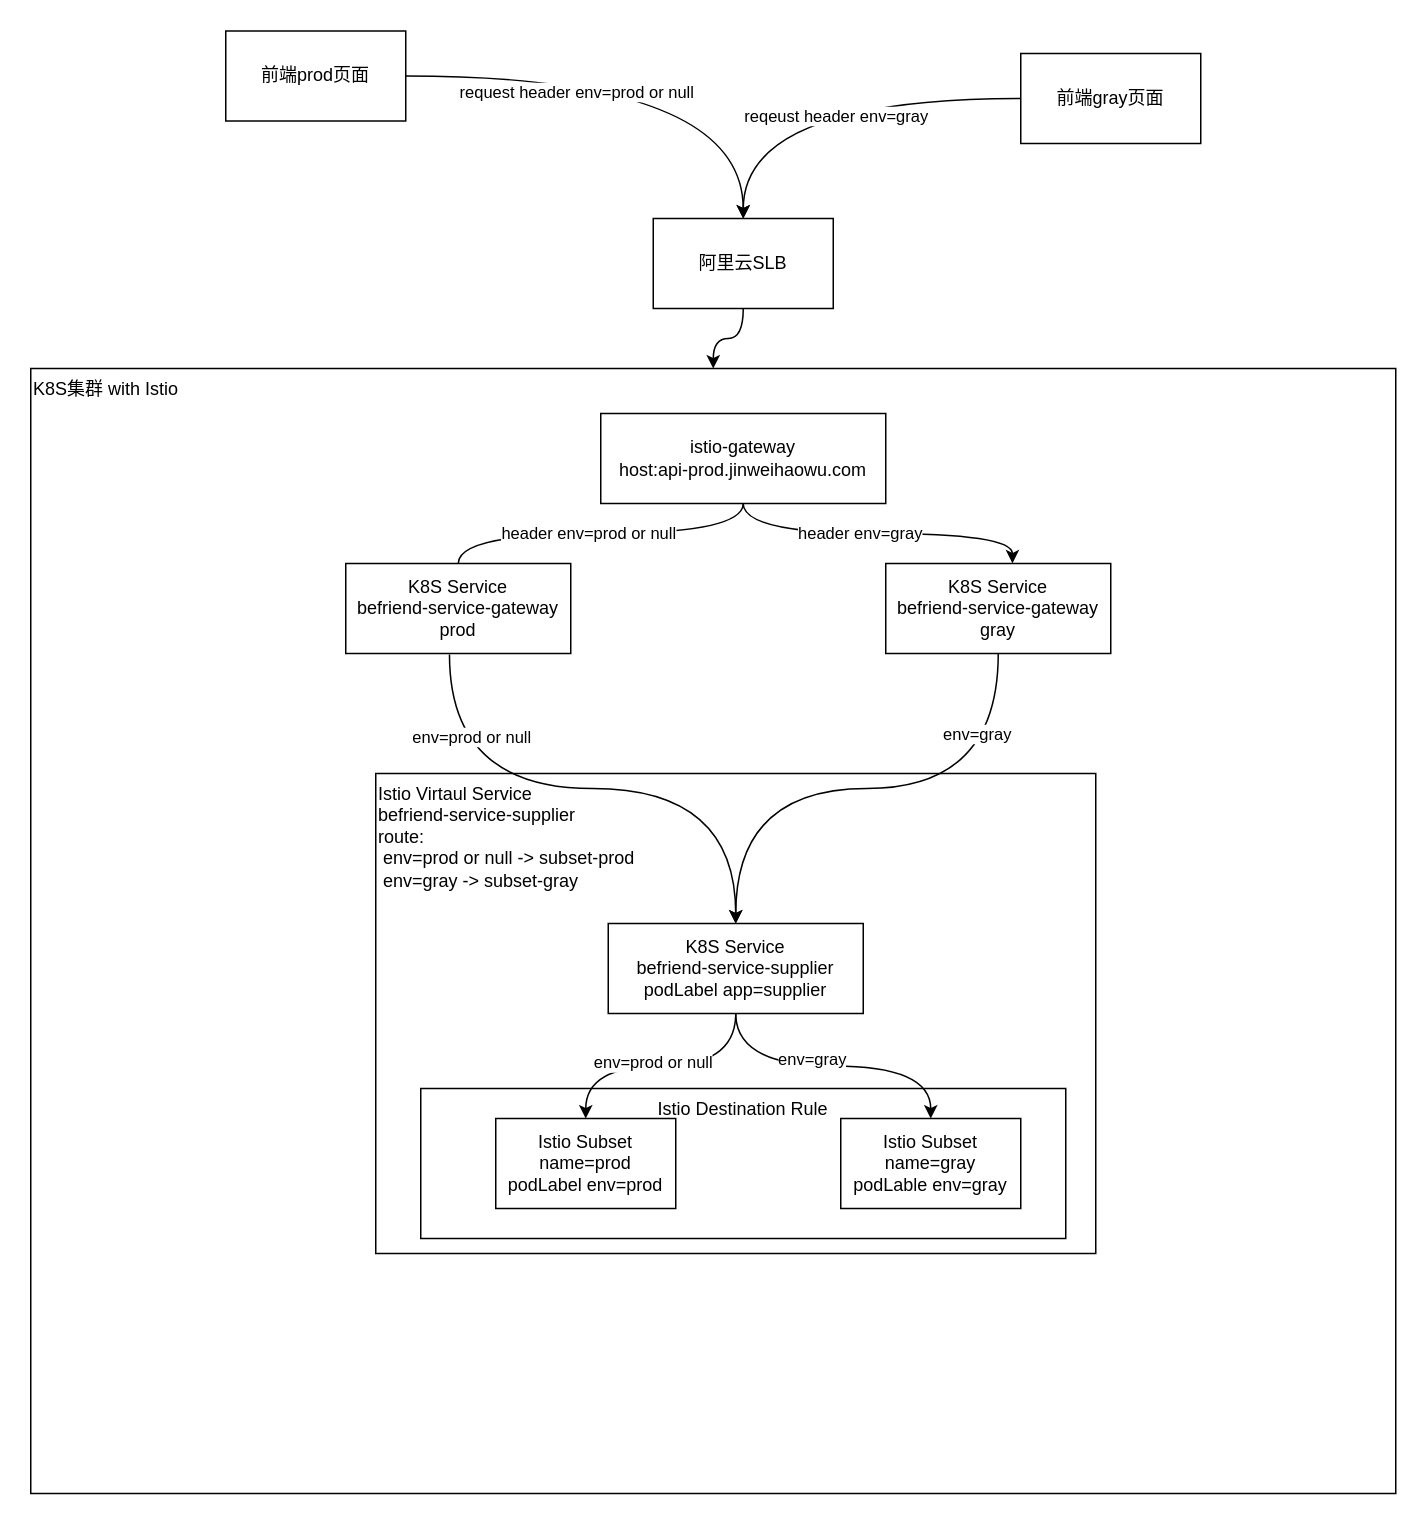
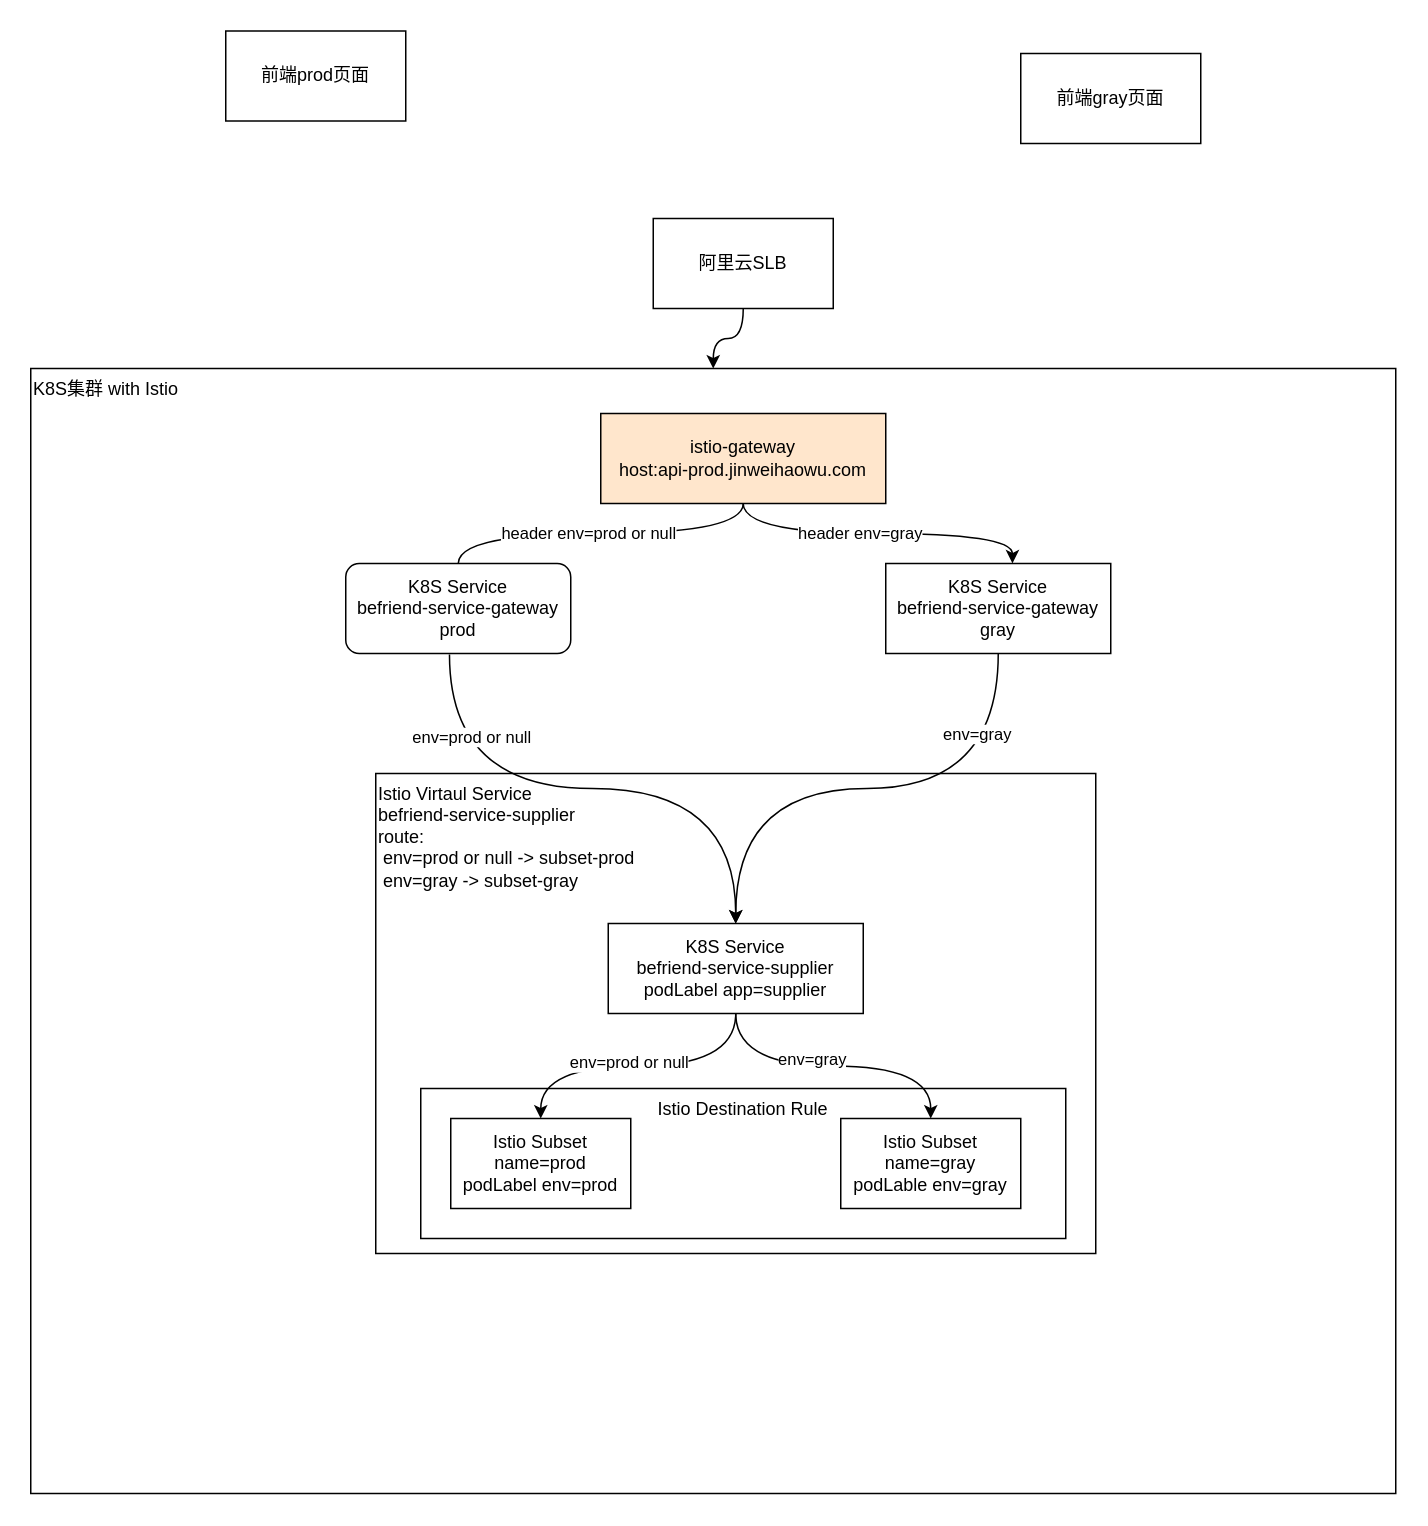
  <mxCell id="0" />
  <mxCell id="1" parent="0" />
  <mxCell id="2" value="K8S集群 with Istio" style="rounded=0;whiteSpace=wrap;html=1;align=left;verticalAlign=top;" vertex="1" parent="1"><mxGeometry x="20" y="245" width="910" height="750" as="geometry" /></mxCell>
- <mxCell id="3" value="K8S Service&lt;br&gt;befriend-service-gateway&lt;br&gt;prod" style="rounded=0;whiteSpace=wrap;html=1;" vertex="1" parent="1"><mxGeometry x="230" y="375" width="150" height="60" as="geometry" /></mxCell>
+ <mxCell id="3" value="K8S Service&lt;br&gt;befriend-service-gateway&lt;br&gt;prod" style="whiteSpace=wrap;html=1;rounded=1;" vertex="1" parent="1"><mxGeometry x="230" y="375" width="150" height="60" as="geometry" /></mxCell>
  <mxCell id="4" value="K8S Service&lt;br&gt;befriend-service-gateway&lt;br&gt;gray" style="rounded=0;whiteSpace=wrap;html=1;" vertex="1" parent="1"><mxGeometry x="590" y="375" width="150" height="60" as="geometry" /></mxCell>
  <mxCell id="5" style="edgeStyle=orthogonalEdgeStyle;rounded=0;orthogonalLoop=1;jettySize=auto;html=1;entryX=0.5;entryY=0;entryDx=0;entryDy=0;exitX=0.5;exitY=1;exitDx=0;exitDy=0;curved=1;endArrow=none;" edge="1" parent="1" source="9" target="3"><mxGeometry relative="1" as="geometry" /></mxCell>
  <mxCell id="6" value="header env=prod or null" style="edgeLabel;html=1;align=center;verticalAlign=middle;resizable=0;points=[];" vertex="1" connectable="0" parent="5"><mxGeometry x="0.076" y="-1" relative="1" as="geometry"><mxPoint as="offset" /></mxGeometry></mxCell>
  <mxCell id="7" style="edgeStyle=orthogonalEdgeStyle;rounded=0;orthogonalLoop=1;jettySize=auto;html=1;entryX=0.563;entryY=-0.001;entryDx=0;entryDy=0;entryPerimeter=0;curved=1;" edge="1" parent="1" source="9" target="4"><mxGeometry relative="1" as="geometry" /></mxCell>
  <mxCell id="8" value="header env=gray" style="edgeLabel;html=1;align=center;verticalAlign=middle;resizable=0;points=[];" vertex="1" connectable="0" parent="7"><mxGeometry x="-0.117" y="1" relative="1" as="geometry"><mxPoint as="offset" /></mxGeometry></mxCell>
- <mxCell id="9" value="istio-gateway&lt;br&gt;host:api-prod.jinweihaowu.com" style="rounded=0;whiteSpace=wrap;html=1;" vertex="1" parent="1"><mxGeometry x="400" y="275" width="190" height="60" as="geometry" /></mxCell>
+ <mxCell id="9" value="istio-gateway&lt;br&gt;host:api-prod.jinweihaowu.com" style="rounded=0;whiteSpace=wrap;html=1;fillColor=#ffe6cc;" vertex="1" parent="1"><mxGeometry x="400" y="275" width="190" height="60" as="geometry" /></mxCell>
  <mxCell id="10" style="edgeStyle=orthogonalEdgeStyle;curved=1;rounded=0;orthogonalLoop=1;jettySize=auto;html=1;" edge="1" parent="1" source="11" target="2"><mxGeometry relative="1" as="geometry" /></mxCell>
  <mxCell id="11" value="阿里云SLB" style="rounded=0;whiteSpace=wrap;html=1;" vertex="1" parent="1"><mxGeometry x="435" y="145" width="120" height="60" as="geometry" /></mxCell>
- <mxCell id="12" style="edgeStyle=orthogonalEdgeStyle;curved=1;rounded=0;orthogonalLoop=1;jettySize=auto;html=1;entryX=0.5;entryY=0;entryDx=0;entryDy=0;" edge="1" parent="1" source="14" target="11"><mxGeometry relative="1" as="geometry" /></mxCell>
- <mxCell id="13" value="request header env=prod or null" style="edgeLabel;html=1;align=center;verticalAlign=middle;resizable=0;points=[];" vertex="1" connectable="0" parent="12"><mxGeometry x="-0.641" y="-3" relative="1" as="geometry"><mxPoint x="56" y="7" as="offset" /></mxGeometry></mxCell>
  <mxCell id="14" value="前端prod页面" style="rounded=0;whiteSpace=wrap;html=1;" vertex="1" parent="1"><mxGeometry x="150" y="20" width="120" height="60" as="geometry" /></mxCell>
- <mxCell id="15" style="edgeStyle=orthogonalEdgeStyle;curved=1;rounded=0;orthogonalLoop=1;jettySize=auto;html=1;entryX=0.5;entryY=0;entryDx=0;entryDy=0;" edge="1" parent="1" source="17" target="11"><mxGeometry relative="1" as="geometry" /></mxCell>
- <mxCell id="16" value="reqeust header env=gray" style="edgeLabel;html=1;align=center;verticalAlign=middle;resizable=0;points=[];" vertex="1" connectable="0" parent="15"><mxGeometry x="-0.062" y="11" relative="1" as="geometry"><mxPoint as="offset" /></mxGeometry></mxCell>
  <mxCell id="17" value="前端gray页面" style="rounded=0;whiteSpace=wrap;html=1;" vertex="1" parent="1"><mxGeometry x="680" y="35" width="120" height="60" as="geometry" /></mxCell>
  <mxCell id="18" value="Istio Virtaul Service&lt;br&gt;befriend-service-supplier&lt;br&gt;route:&lt;br&gt;&lt;span style=&quot;white-space: pre&quot;&gt; &lt;/span&gt;env=prod or null -&amp;gt; subset-prod&lt;br&gt;&lt;span style=&quot;white-space: pre&quot;&gt; &lt;/span&gt;env=gray -&amp;gt; subset-gray" style="rounded=0;whiteSpace=wrap;html=1;align=left;verticalAlign=top;" vertex="1" parent="1"><mxGeometry x="250" y="515" width="480" height="320" as="geometry" /></mxCell>
  <mxCell id="19" value="K8S Service&lt;br&gt;befriend-service-supplier&lt;br&gt;podLabel app=supplier" style="rounded=0;whiteSpace=wrap;html=1;" vertex="1" parent="1"><mxGeometry x="405" y="615" width="170" height="60" as="geometry" /></mxCell>
  <mxCell id="20" value="Istio Destination Rule" style="rounded=0;whiteSpace=wrap;html=1;verticalAlign=top;" vertex="1" parent="1"><mxGeometry x="280" y="725" width="430" height="100" as="geometry" /></mxCell>
  <mxCell id="21" style="edgeStyle=orthogonalEdgeStyle;curved=1;rounded=0;orthogonalLoop=1;jettySize=auto;html=1;exitX=0.5;exitY=1;exitDx=0;exitDy=0;entryX=0.5;entryY=0;entryDx=0;entryDy=0;" edge="1" parent="1" source="4" target="19"><mxGeometry relative="1" as="geometry" /></mxCell>
  <mxCell id="22" value="env=gray" style="edgeLabel;html=1;align=center;verticalAlign=middle;resizable=0;points=[];" vertex="1" connectable="0" parent="21"><mxGeometry x="-0.699" y="-15" relative="1" as="geometry"><mxPoint as="offset" /></mxGeometry></mxCell>
  <mxCell id="23" style="edgeStyle=orthogonalEdgeStyle;curved=1;rounded=0;orthogonalLoop=1;jettySize=auto;html=1;exitX=0.461;exitY=1.01;exitDx=0;exitDy=0;exitPerimeter=0;entryX=0.5;entryY=0;entryDx=0;entryDy=0;" edge="1" parent="1" source="3" target="19"><mxGeometry relative="1" as="geometry" /></mxCell>
  <mxCell id="24" value="env=prod or null" style="edgeLabel;html=1;align=center;verticalAlign=middle;resizable=0;points=[];" vertex="1" connectable="0" parent="23"><mxGeometry x="-0.704" y="14" relative="1" as="geometry"><mxPoint as="offset" /></mxGeometry></mxCell>
- <mxCell id="25" value="Istio Subset&lt;br&gt;name=prod&lt;br&gt;podLabel env=prod" style="rounded=0;whiteSpace=wrap;html=1;" vertex="1" parent="1"><mxGeometry x="330" y="745" width="120" height="60" as="geometry" /></mxCell>
+ <mxCell id="25" value="Istio Subset&lt;br&gt;name=prod&lt;br&gt;podLabel env=prod" style="rounded=0;whiteSpace=wrap;html=1;" vertex="1" parent="1"><mxGeometry x="300" y="745" width="120" height="60" as="geometry" /></mxCell>
  <mxCell id="26" value="Istio Subset&lt;br&gt;name=gray&lt;br&gt;podLable env=gray" style="rounded=0;whiteSpace=wrap;html=1;" vertex="1" parent="1"><mxGeometry x="560" y="745" width="120" height="60" as="geometry" /></mxCell>
  <mxCell id="27" style="edgeStyle=orthogonalEdgeStyle;curved=1;rounded=0;orthogonalLoop=1;jettySize=auto;html=1;entryX=0.5;entryY=0;entryDx=0;entryDy=0;" edge="1" parent="1" source="19" target="25"><mxGeometry relative="1" as="geometry" /></mxCell>
  <mxCell id="28" value="env=prod or null" style="edgeLabel;html=1;align=center;verticalAlign=middle;resizable=0;points=[];" vertex="1" connectable="0" parent="27"><mxGeometry x="0.072" y="-3" relative="1" as="geometry"><mxPoint as="offset" /></mxGeometry></mxCell>
  <mxCell id="29" style="edgeStyle=orthogonalEdgeStyle;curved=1;rounded=0;orthogonalLoop=1;jettySize=auto;html=1;entryX=0.5;entryY=0;entryDx=0;entryDy=0;" edge="1" parent="1" source="19" target="26"><mxGeometry relative="1" as="geometry" /></mxCell>
  <mxCell id="30" value="env=gray" style="edgeLabel;html=1;align=center;verticalAlign=middle;resizable=0;points=[];" vertex="1" connectable="0" parent="29"><mxGeometry x="-0.256" y="2" relative="1" as="geometry"><mxPoint x="11" y="-3" as="offset" /></mxGeometry></mxCell>
